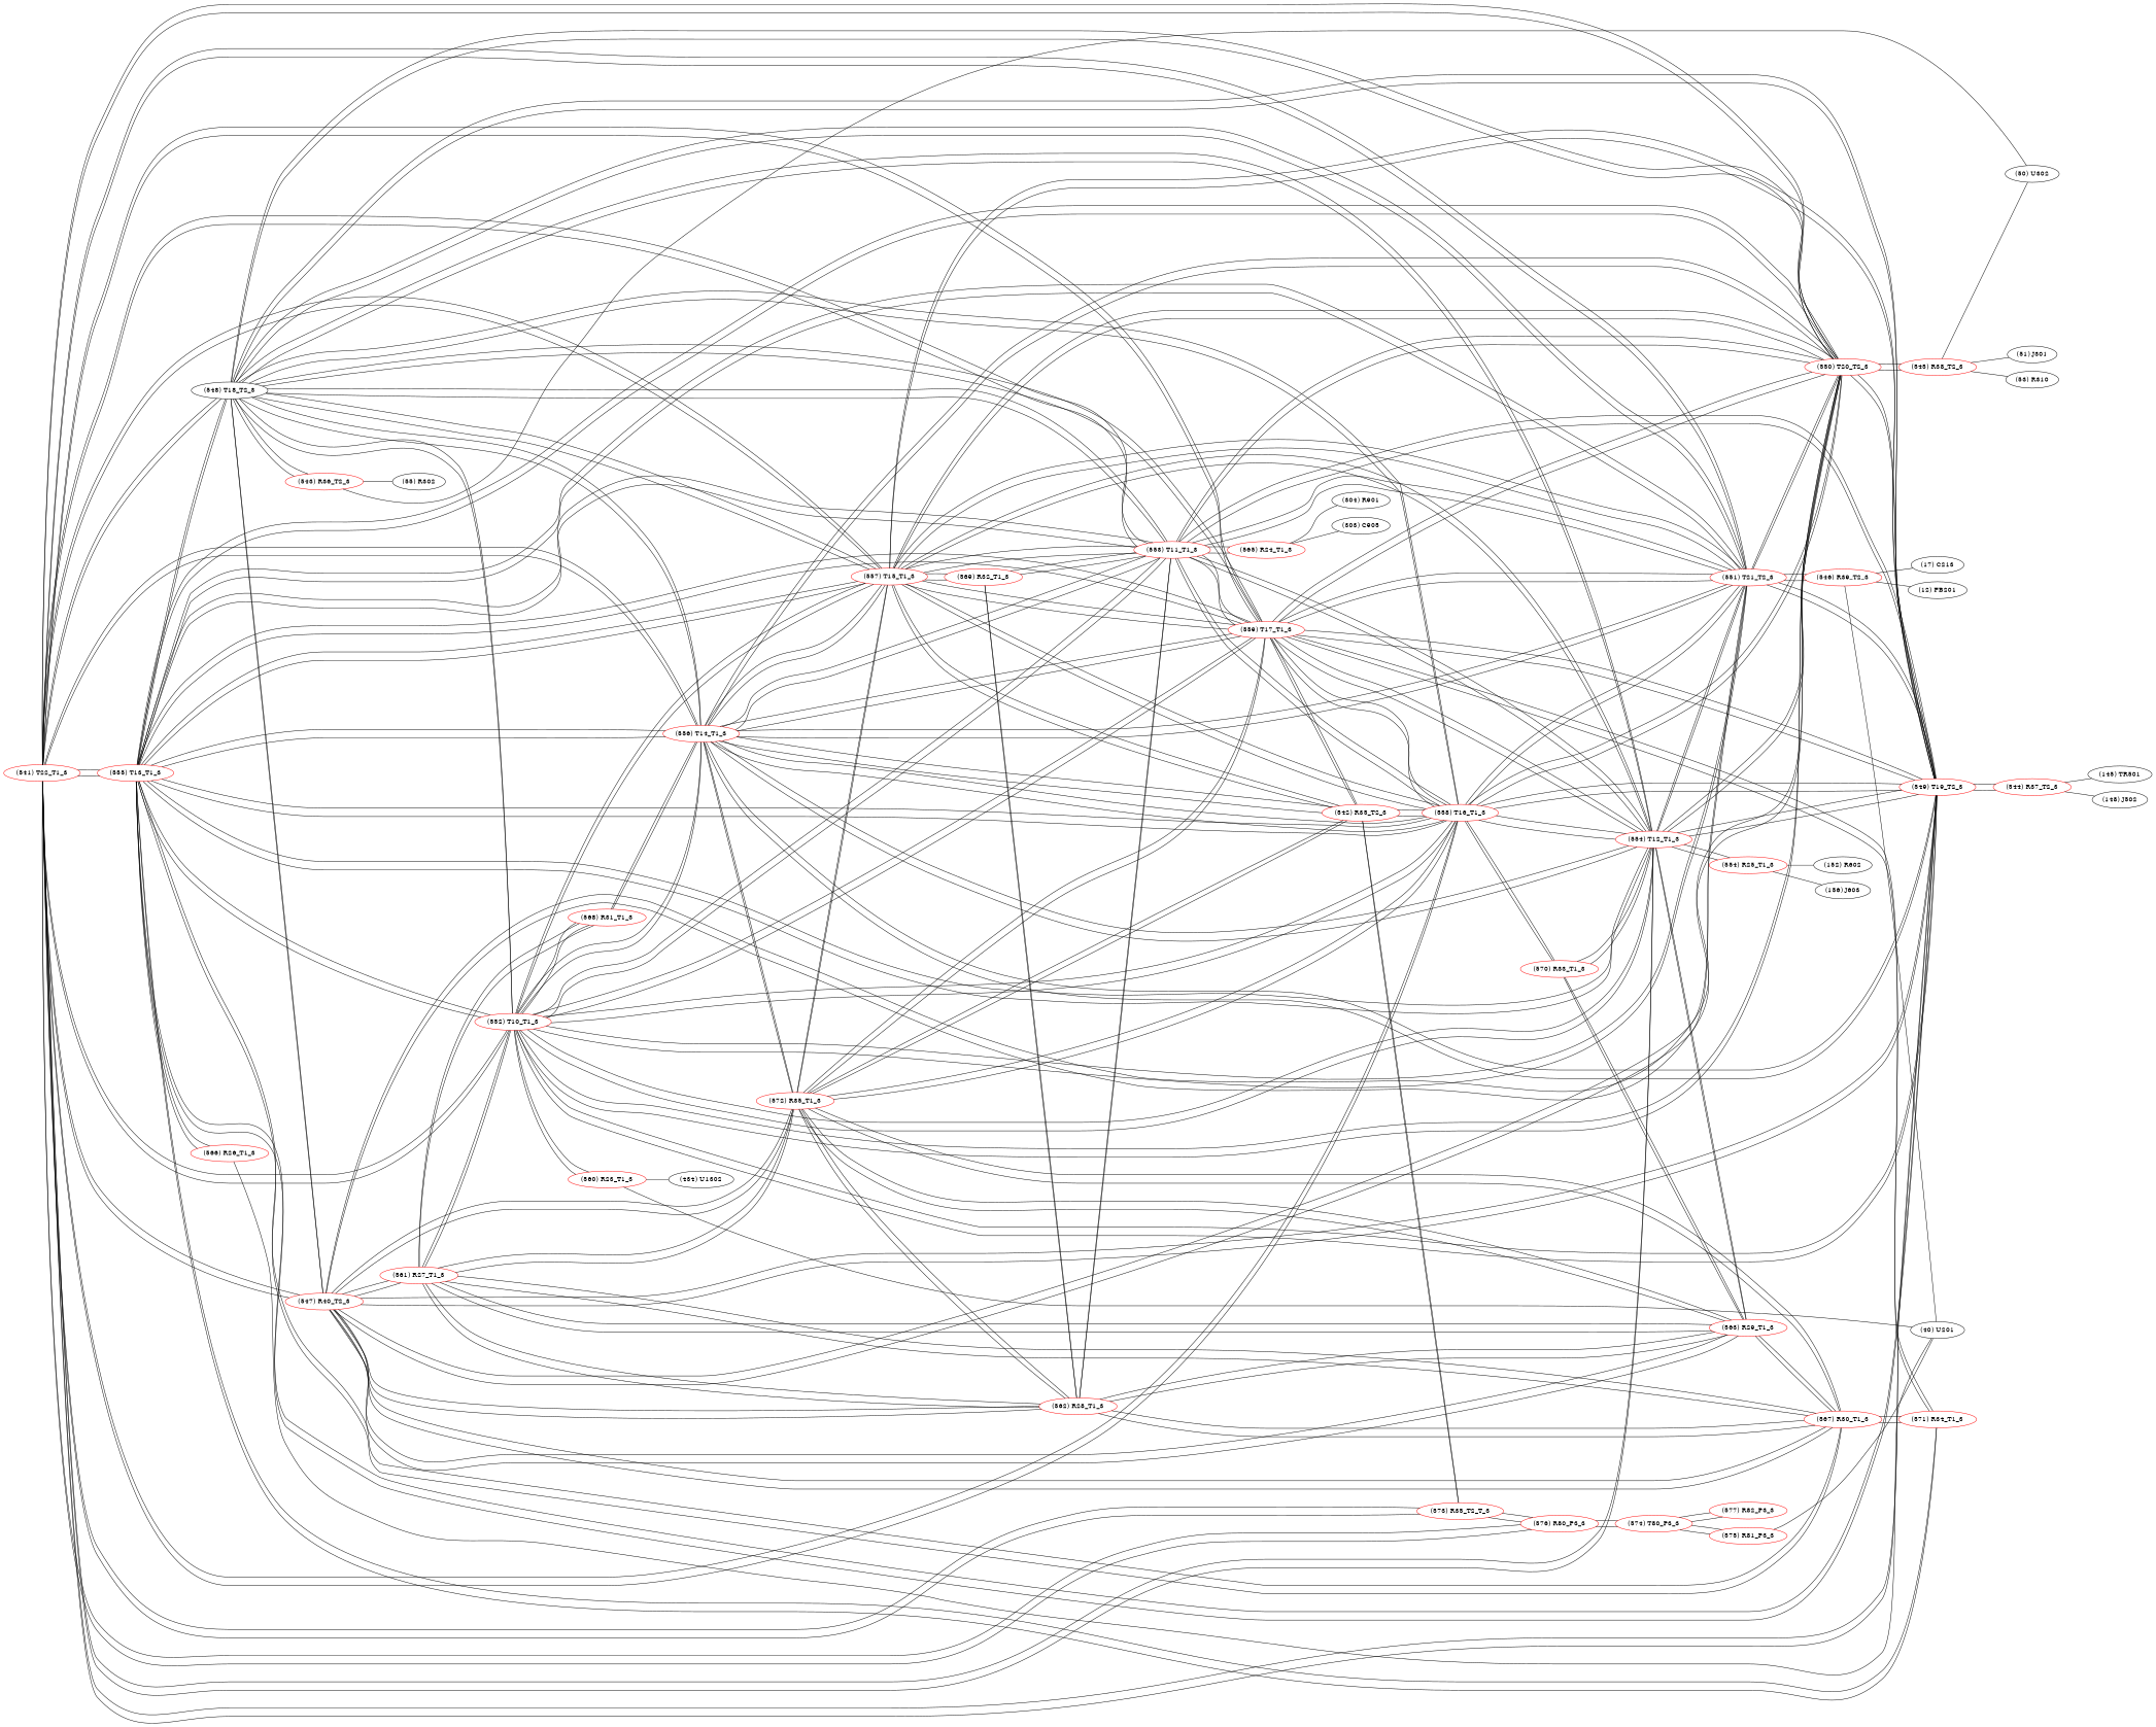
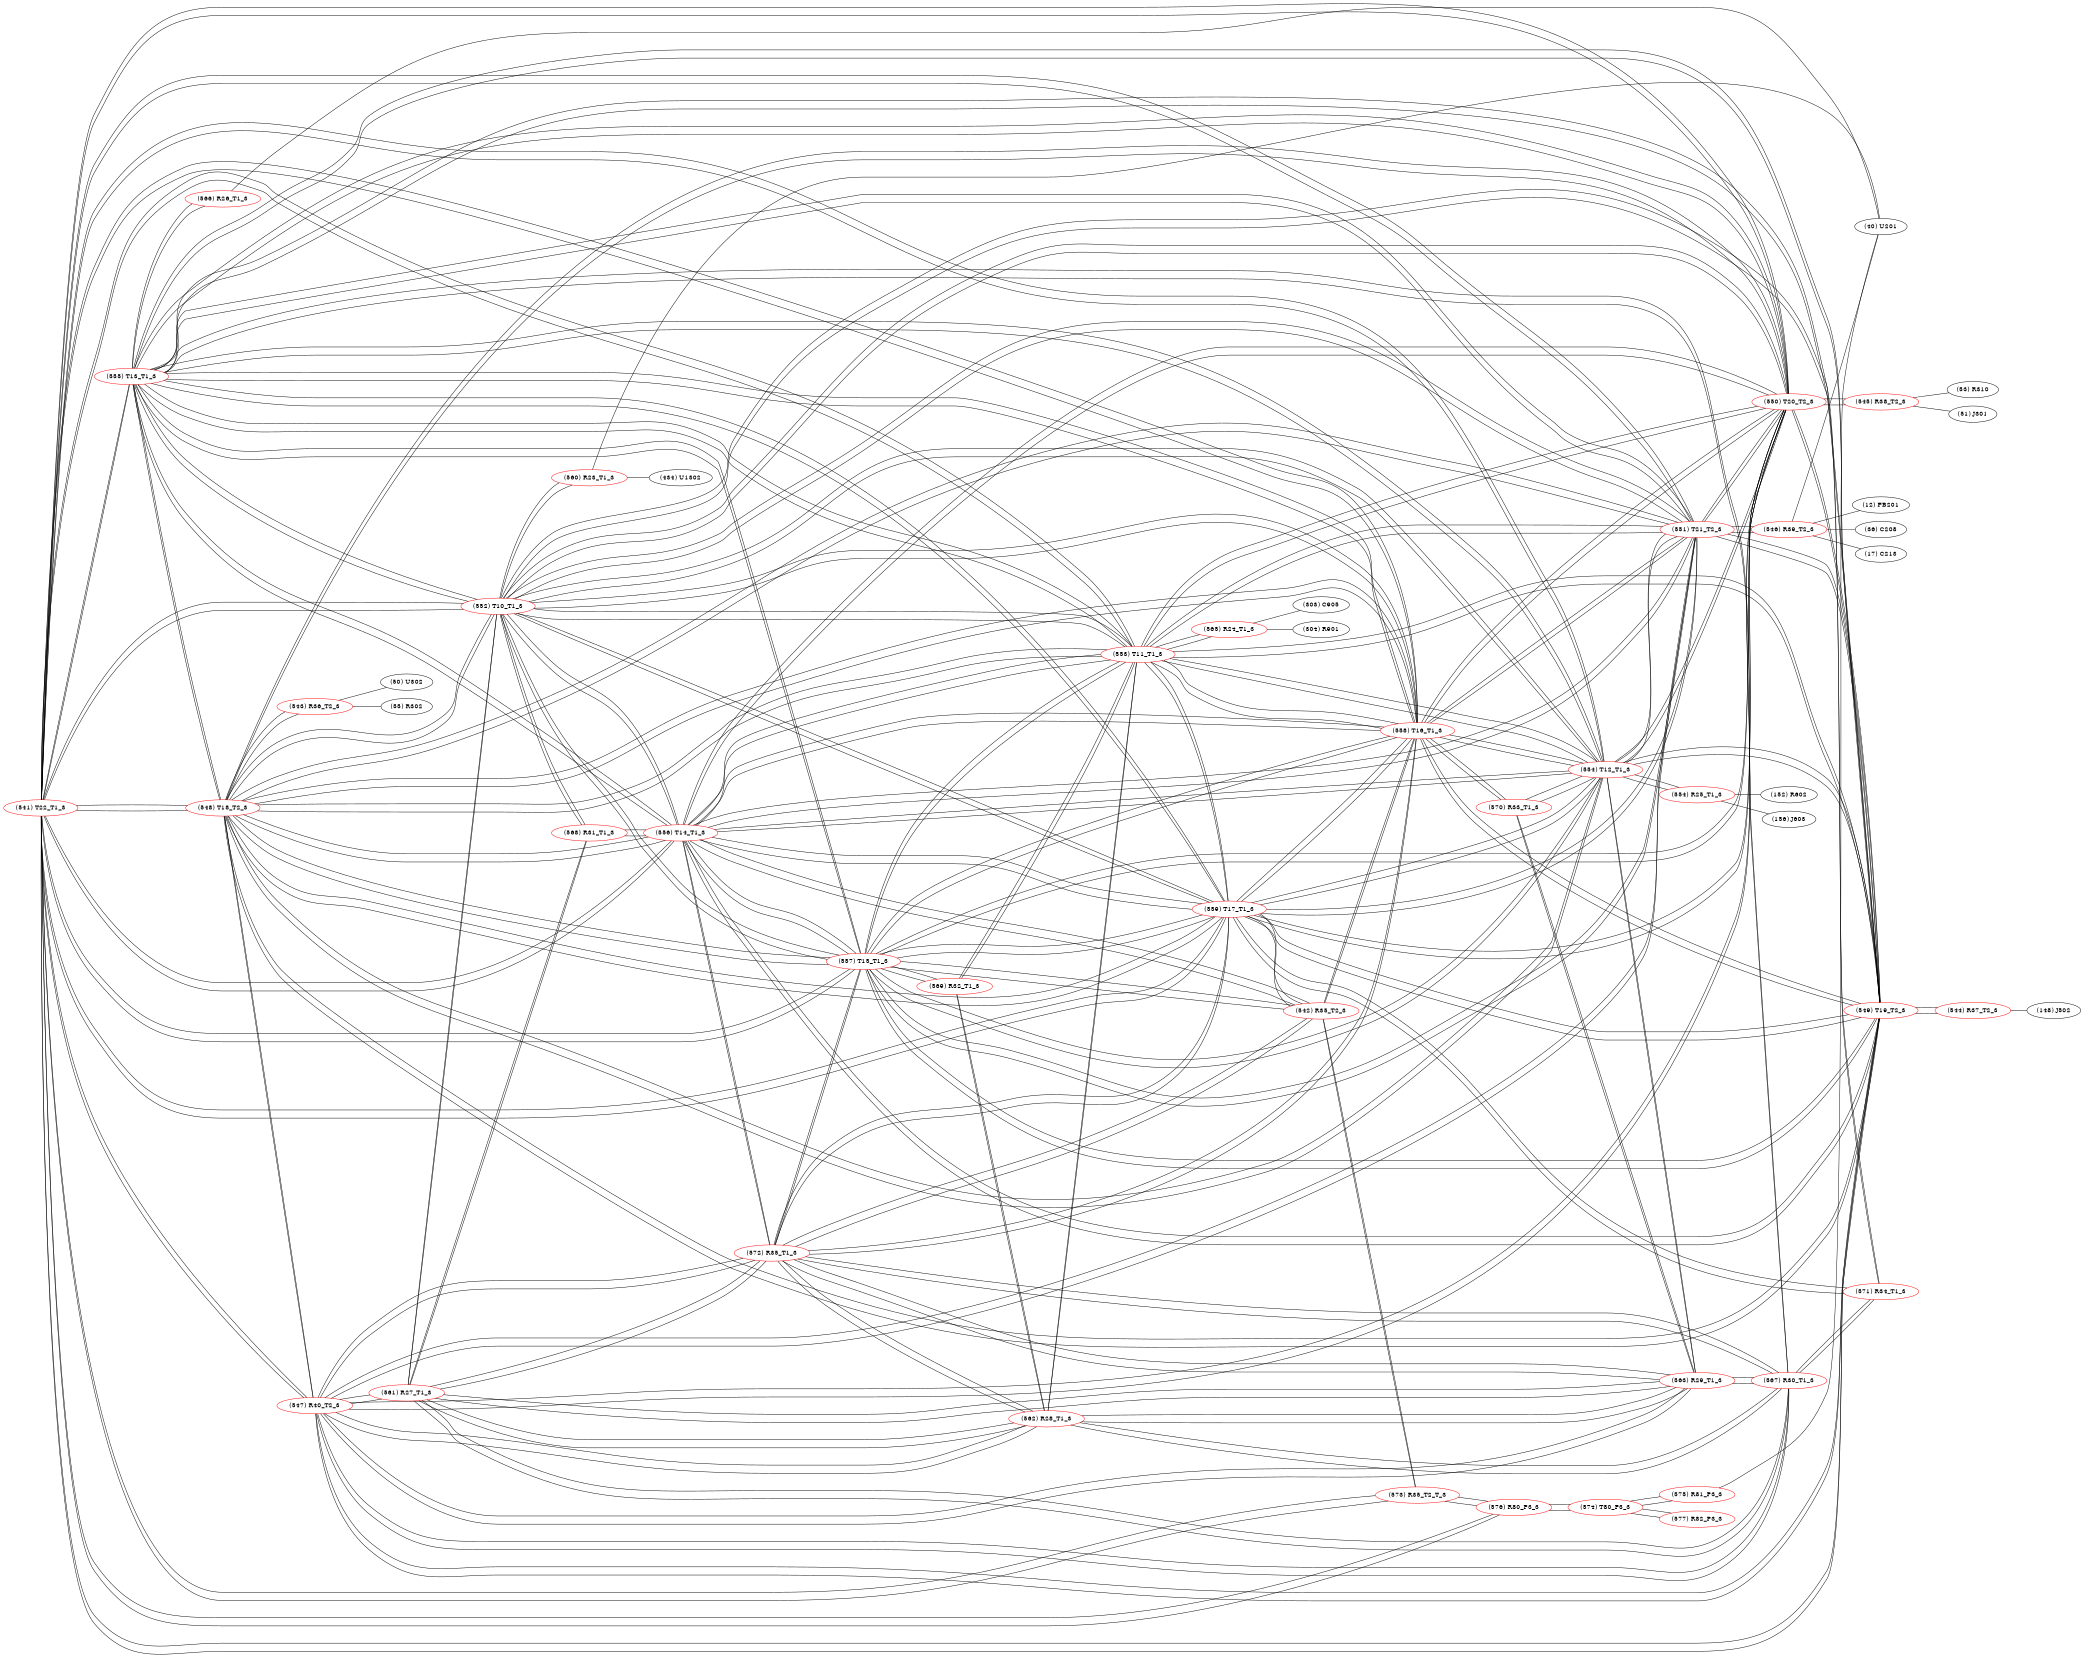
  graph {
    rankdir=LR
    node [color=red]
    n1 [label="(541) T22_T1_3"]
    n2 [label="(555) T13_T1_3"]
-   n3 [color=black label="(548) T18_T2_3"]
+   n3 [label="(548) T18_T2_3"]
    n4 [label="(549) T19_T2_3"]
    n5 [label="(554) T12_T1_3"]
    n6 [label="(557) T15_T1_3"]
    n7 [label="(556) T14_T1_3"]
    n8 [label="(550) T20_T2_3"]
    n9 [label="(551) T21_T2_3"]
    n10 [label="(553) T11_T1_3"]
    n11 [label="(552) T10_T1_3"]
    n12 [label="(558) T16_T1_3"]
    n13 [label="(559) T17_T1_3"]
    n14 [label="(547) R40_T2_3"]
    n15 [label="(576) R80_P3_3"]
    n16 [label="(573) R35_T2_T_3"]
    n17 [label="(567) R30_T1_3"]
    n18 [label="(571) R34_T1_3"]
    n19 [label="(566) R26_T1_3"]
    n20 [label="(543) R36_T2_3"]
    n21 [label="(544) R37_T2_3"]
    n22 [label="(563) R29_T1_3"]
    n23 [label="(570) R33_T1_3"]
    n24 [label="(554) R25_T1_3"]
    n25 [label="(542) R35_T2_3"]
    n26 [label="(572) R35_T1_3"]
    n27 [label="(569) R32_T1_3"]
    n28 [label="(568) R31_T1_3"]
    n29 [label="(545) R38_T2_3"]
    n30 [label="(546) R39_T2_3"]
    n31 [label="(562) R28_T1_3"]
    n32 [label="(565) R24_T1_3"]
    n33 [label="(561) R27_T1_3"]
    n34 [label="(560) R23_T1_3"]
    n35 [label="(574) T80_P3_3"]
    n36 [label="(40) U201" color=""]
    n37 [label="(55) R302" color=""]
    n38 [label="(50) U302" color=""]
-   n39 [label="(145) TR501" color=""]
    n40 [label="(148) J502" color=""]
    n41 [label="(152) R602" color=""]
    n42 [label="(156) J603" color=""]
    n43 [label="(51) J301" color=""]
    n44 [label="(53) R310" color=""]
    n45 [label="(12) FB201" color=""]
+   n46 [label="(36) C208" color=""]
    n47 [label="(17) C213" color=""]
    n48 [label="(303) C905" color=""]
    n49 [label="(304) R901" color=""]
    n50 [label="(434) U1302" color=""]
    n51 [label="(575) R81_P3_3"]
    n52 [label="(577) R82_P3_3"]
    n1 -- n2
    n1 -- n3
    n1 -- n4
    n1 -- n5
    n1 -- n6
    n1 -- n7
    n1 -- n8
    n1 -- n9
    n1 -- n10
    n1 -- n11
    n1 -- n12
    n1 -- n13
    n1 -- n14
    n1 -- n15
    n1 -- n16
    n2 -- n1
    n2 -- n3
    n2 -- n4
    n2 -- n5
    n2 -- n6
    n2 -- n7
    n2 -- n8
    n2 -- n9
    n2 -- n10
    n2 -- n11
    n2 -- n12
    n2 -- n13
    n2 -- n17
    n2 -- n18
    n2 -- n19
    n3 -- n1
    n3 -- n2
    n3 -- n4
    n3 -- n5
    n3 -- n6
    n3 -- n7
    n3 -- n8
    n3 -- n9
    n3 -- n10
    n3 -- n11
    n3 -- n12
    n3 -- n13
    n3 -- n14
    n3 -- n20
    n4 -- n1
    n4 -- n2
    n4 -- n3
    n4 -- n5
    n4 -- n6
    n4 -- n7
    n4 -- n8
    n4 -- n9
    n4 -- n10
    n4 -- n11
    n4 -- n12
    n4 -- n13
    n4 -- n14
    n4 -- n21
    n5 -- n1
    n5 -- n2
    n5 -- n3
    n5 -- n4
    n5 -- n6
    n5 -- n7
    n5 -- n8
    n5 -- n9
    n5 -- n10
    n5 -- n11
    n5 -- n12
    n5 -- n13
    n5 -- n22
    n5 -- n23
    n5 -- n24
    n6 -- n1
    n6 -- n2
    n6 -- n3
    n6 -- n4
    n6 -- n5
    n6 -- n7
    n6 -- n8
    n6 -- n9
    n6 -- n10
    n6 -- n11
    n6 -- n12
    n6 -- n13
    n6 -- n25
    n6 -- n26
    n6 -- n27
    n7 -- n1
    n7 -- n2
    n7 -- n3
    n7 -- n4
    n7 -- n5
    n7 -- n6
    n7 -- n8
    n7 -- n9
    n7 -- n10
    n7 -- n11
    n7 -- n12
    n7 -- n13
    n7 -- n25
    n7 -- n26
    n7 -- n28
    n8 -- n1
    n8 -- n2
    n8 -- n3
    n8 -- n4
    n8 -- n5
    n8 -- n6
    n8 -- n7
    n8 -- n9
    n8 -- n10
    n8 -- n11
    n8 -- n12
    n8 -- n13
    n8 -- n14
    n8 -- n29
    n9 -- n1
    n9 -- n2
    n9 -- n3
    n9 -- n4
    n9 -- n5
    n9 -- n6
    n9 -- n7
    n9 -- n8
    n9 -- n10
    n9 -- n11
    n9 -- n12
    n9 -- n13
    n9 -- n14
    n9 -- n30
    n10 -- n1
    n10 -- n2
    n10 -- n3
    n10 -- n4
    n10 -- n5
    n10 -- n6
    n10 -- n7
    n10 -- n8
    n10 -- n9
    n10 -- n11
    n10 -- n12
    n10 -- n13
    n10 -- n27
    n10 -- n31
    n10 -- n32
    n11 -- n1
    n11 -- n2
    n11 -- n3
    n11 -- n4
    n11 -- n5
    n11 -- n6
    n11 -- n7
    n11 -- n8
    n11 -- n9
    n11 -- n10
    n11 -- n12
    n11 -- n13
    n11 -- n28
    n11 -- n33
    n11 -- n34
    n12 -- n1
    n12 -- n2
    n12 -- n3
    n12 -- n4
    n12 -- n5
    n12 -- n6
    n12 -- n7
    n12 -- n8
    n12 -- n9
    n12 -- n10
    n12 -- n11
    n12 -- n13
    n12 -- n23
    n12 -- n25
    n12 -- n26
    n13 -- n1
    n13 -- n2
    n13 -- n3
    n13 -- n4
    n13 -- n5
    n13 -- n6
    n13 -- n7
    n13 -- n8
    n13 -- n9
    n13 -- n10
    n13 -- n11
    n13 -- n12
    n13 -- n18
    n13 -- n25
    n13 -- n26
    n14 -- n1
    n14 -- n3
    n14 -- n4
    n14 -- n8
    n14 -- n9
    n14 -- n17
    n14 -- n22
    n14 -- n26
    n14 -- n31
    n14 -- n33
    n15 -- n1
    n15 -- n16
    n15 -- n35
    n16 -- n1
    n16 -- n15
    n16 -- n25
    n17 -- n2
    n17 -- n14
    n17 -- n18
    n17 -- n22
    n17 -- n26
    n17 -- n31
    n17 -- n33
    n18 -- n2
    n18 -- n13
    n18 -- n17
    n19 -- n2
    n19 -- n36
    n20 -- n3
    n20 -- n37
    n20 -- n38
    n21 -- n4
-   n21 -- n39
    n21 -- n40
    n22 -- n5
    n22 -- n14
    n22 -- n17
    n22 -- n23
    n22 -- n26
    n22 -- n31
    n22 -- n33
    n23 -- n5
    n23 -- n12
    n23 -- n22
    n24 -- n5
    n24 -- n41
    n24 -- n42
    n25 -- n6
    n25 -- n7
    n25 -- n12
    n25 -- n13
    n25 -- n16
    n25 -- n26
    n26 -- n6
    n26 -- n7
    n26 -- n12
    n26 -- n13
    n26 -- n14
    n26 -- n17
    n26 -- n22
    n26 -- n25
    n26 -- n31
    n26 -- n33
    n27 -- n6
    n27 -- n10
    n27 -- n31
    n28 -- n7
    n28 -- n11
    n28 -- n33
    n29 -- n8
-   n29 -- n38
    n29 -- n43
    n29 -- n44
    n30 -- n9
    n30 -- n36
    n30 -- n45
+   n30 -- n46
    n30 -- n47
    n31 -- n10
    n31 -- n14
    n31 -- n17
    n31 -- n22
    n31 -- n26
    n31 -- n27
    n31 -- n33
    n32 -- n10
    n32 -- n48
    n32 -- n49
    n33 -- n11
    n33 -- n14
    n33 -- n17
    n33 -- n22
    n33 -- n26
    n33 -- n28
    n33 -- n31
    n34 -- n11
    n34 -- n36
    n34 -- n50
    n35 -- n15
    n35 -- n51
    n35 -- n52
    n51 -- n35
    n51 -- n36
    n52 -- n35
  }
